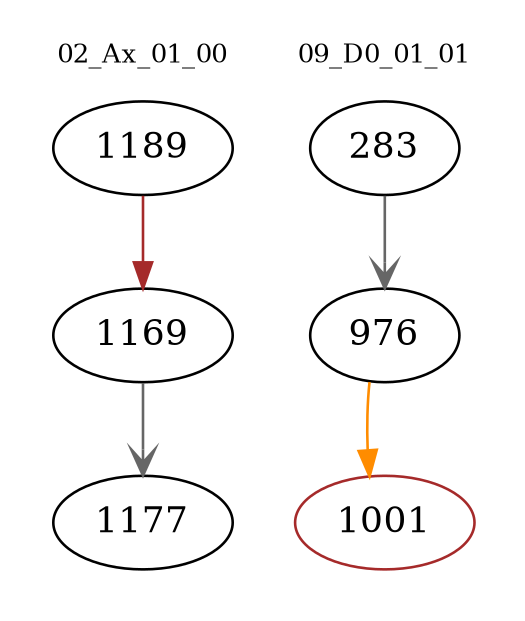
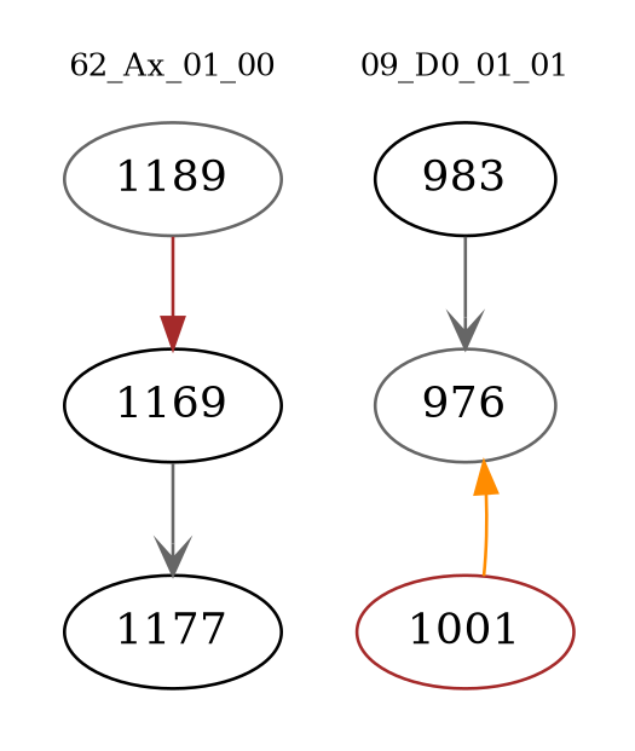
  digraph {
    node [color=black]
    edge [arrowhead=normal color=gray40]
-   n1 [label=1189]
+   n1 [color=gray40 label=1189]
    n2 [label=1169]
    n3 [label=1177]
-   n4 [label=283]
-   n5 [label=976]
+   n4 [label=983]
+   n5 [color=gray40 label=976]
    n6 [color=brown label=1001]
    subgraph cluster_1 {
      color=white
      fontsize=10
-     label="02_Ax_01_00"
+     label="62_Ax_01_00"
      n1
      n2
      n3
    }
    subgraph cluster_2 {
      color=white
      fontsize=10
      label="09_D0_01_01"
      n4
      n5
      n6
    }
    n1 -> n2 [color=brown]
    n2 -> n3 [arrowhead=vee]
    n4 -> n5 [arrowhead=vee]
-   n5 -> n6 [color=darkorange]
+   n6 -> n5 [color=darkorange]
  }
